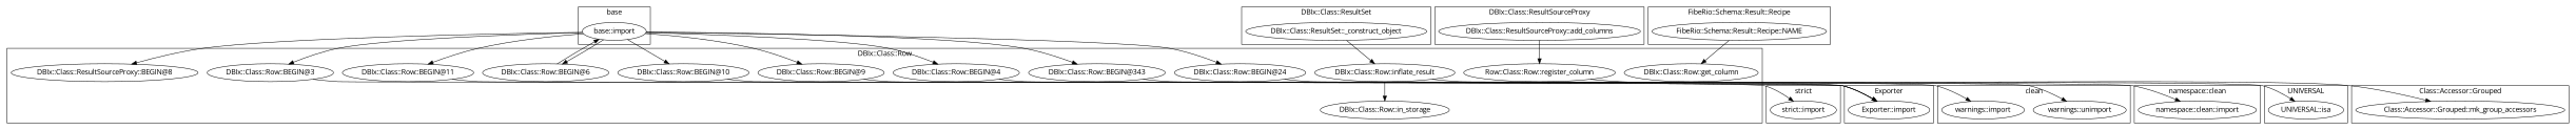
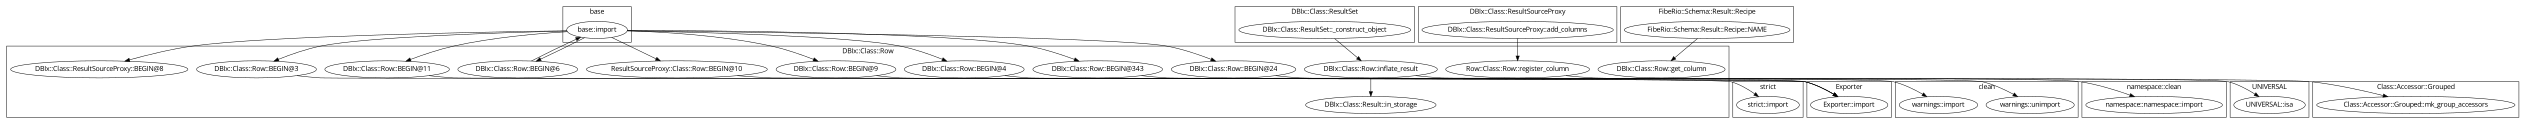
  digraph {
    fontname="Open Sans"
    node [fontname="Open Sans"]
    edge [fontname="Open Sans"]
    "warnings::unimport"
    "warnings::import"
    "base::import"
    "strict::import"
    "DBIx::Class::ResultSet::_construct_object"
    "DBIx::Class::ResultSourceProxy::add_columns"
    "Exporter::import"
    "Class::Accessor::Grouped::mk_group_accessors"
    "FibeRio::Schema::Result::Recipe::NAME"
    "UNIVERSAL::isa"
-   "namespace::clean::import"
+   "namespace::clean::import" [label="namespace::namespace::import"]
    "DBIx::Class::Row::get_column"
    n13 [label="DBIx::Class::ResultSourceProxy::BEGIN@8"]
    "DBIx::Class::Row::BEGIN@3"
-   "DBIx::Class::Row::BEGIN@10"
+   "DBIx::Class::Row::BEGIN@10" [label="ResultSourceProxy::Class::Row::BEGIN@10"]
    "DBIx::Class::Row::BEGIN@4"
    "DBIx::Class::Row::BEGIN@24"
    "DBIx::Class::Row::BEGIN@343"
    "DBIx::Class::Row::inflate_result"
    "DBIx::Class::Row::BEGIN@6"
    "DBIx::Class::Row::BEGIN@9"
-   "DBIx::Class::Row::in_storage"
+   "DBIx::Class::Row::in_storage" [label="DBIx::Class::Result::in_storage"]
    n23 [label="Row::Class::Row::register_column"]
    "DBIx::Class::Row::BEGIN@11"
    subgraph cluster_1 {
      label=clean
      "warnings::unimport"
      "warnings::import"
    }
    subgraph cluster_2 {
      label=base
      "base::import"
    }
    subgraph cluster_3 {
      label="strict"
      "strict::import"
    }
    subgraph cluster_4 {
      label="DBIx::Class::ResultSet"
      "DBIx::Class::ResultSet::_construct_object"
    }
    subgraph cluster_5 {
      label="DBIx::Class::ResultSourceProxy"
      "DBIx::Class::ResultSourceProxy::add_columns"
    }
    subgraph cluster_6 {
      label=Exporter
      "Exporter::import"
    }
    subgraph cluster_7 {
      label="Class::Accessor::Grouped"
      "Class::Accessor::Grouped::mk_group_accessors"
    }
    subgraph cluster_8 {
      label="FibeRio::Schema::Result::Recipe"
      "FibeRio::Schema::Result::Recipe::NAME"
    }
    subgraph cluster_9 {
      label=UNIVERSAL
      "UNIVERSAL::isa"
    }
    subgraph cluster_10 {
      label="namespace::clean"
      "namespace::clean::import"
    }
    subgraph cluster_11 {
      label="DBIx::Class::Row"
      "DBIx::Class::Row::get_column"
      n13
      "DBIx::Class::Row::BEGIN@3"
      "DBIx::Class::Row::BEGIN@10"
      "DBIx::Class::Row::BEGIN@4"
      "DBIx::Class::Row::BEGIN@24"
      "DBIx::Class::Row::BEGIN@343"
      "DBIx::Class::Row::inflate_result"
      "DBIx::Class::Row::BEGIN@6"
      "DBIx::Class::Row::BEGIN@9"
      "DBIx::Class::Row::in_storage"
      n23
      "DBIx::Class::Row::BEGIN@11"
    }
    "base::import" -> n13
    "base::import" -> "DBIx::Class::Row::BEGIN@3"
    "base::import" -> "DBIx::Class::Row::BEGIN@10"
    "base::import" -> "DBIx::Class::Row::BEGIN@4"
    "base::import" -> "DBIx::Class::Row::BEGIN@24"
    "base::import" -> "DBIx::Class::Row::BEGIN@343"
    "base::import" -> "DBIx::Class::Row::BEGIN@6"
    "base::import" -> "DBIx::Class::Row::BEGIN@9"
    "base::import" -> "DBIx::Class::Row::BEGIN@11"
    "DBIx::Class::ResultSet::_construct_object" -> "DBIx::Class::Row::inflate_result"
    "DBIx::Class::ResultSourceProxy::add_columns" -> n23
    "FibeRio::Schema::Result::Recipe::NAME" -> "DBIx::Class::Row::get_column"
    "DBIx::Class::Row::BEGIN@3" -> "strict::import"
    "DBIx::Class::Row::BEGIN@10" -> "Exporter::import"
    "DBIx::Class::Row::BEGIN@4" -> "warnings::import"
    "DBIx::Class::Row::BEGIN@24" -> "namespace::clean::import"
    "DBIx::Class::Row::BEGIN@343" -> "warnings::unimport"
    "DBIx::Class::Row::inflate_result" -> "UNIVERSAL::isa"
    "DBIx::Class::Row::inflate_result" -> "DBIx::Class::Row::in_storage"
    "DBIx::Class::Row::BEGIN@6" -> "base::import"
    "DBIx::Class::Row::BEGIN@9" -> "Exporter::import"
    n23 -> "Class::Accessor::Grouped::mk_group_accessors"
    "DBIx::Class::Row::BEGIN@11" -> "Exporter::import"
  }
